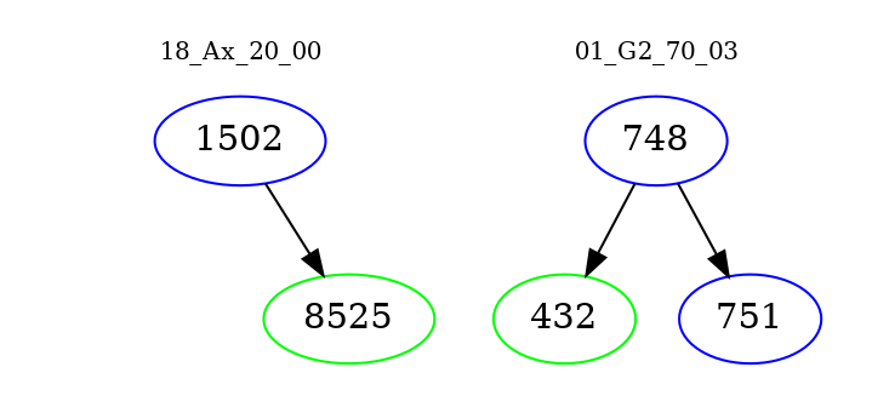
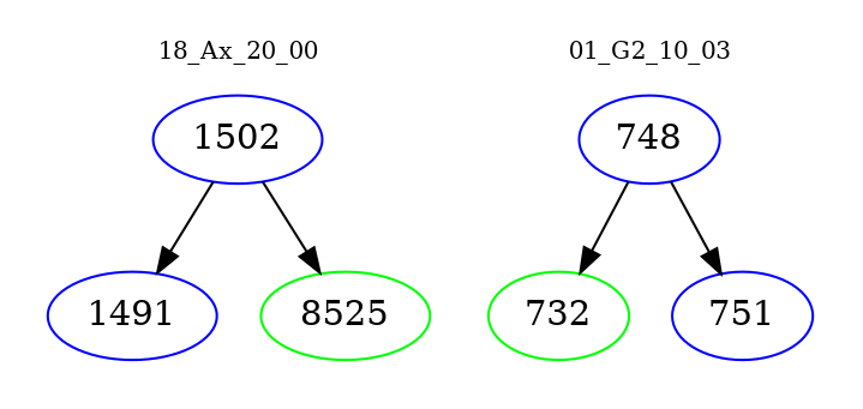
  digraph {
    node [color=blue]
    edge [color=black]
    n1 [label=1502]
+   n2 [label=1491]
    n3 [color=green label=8525]
    n4 [label=748]
-   n5 [color=green label=432]
+   n5 [color=green label=732]
    n6 [label=751]
    subgraph cluster_1 {
      color=white
      fontsize=10
      label="18_Ax_20_00"
      n1
+     n2
      n3
    }
    subgraph cluster_2 {
      color=white
      fontsize=10
-     label="01_G2_70_03"
+     label="01_G2_10_03"
      n4
      n5
      n6
    }
+   n1 -> n2
    n1 -> n3
    n4 -> n5
    n4 -> n6
  }
